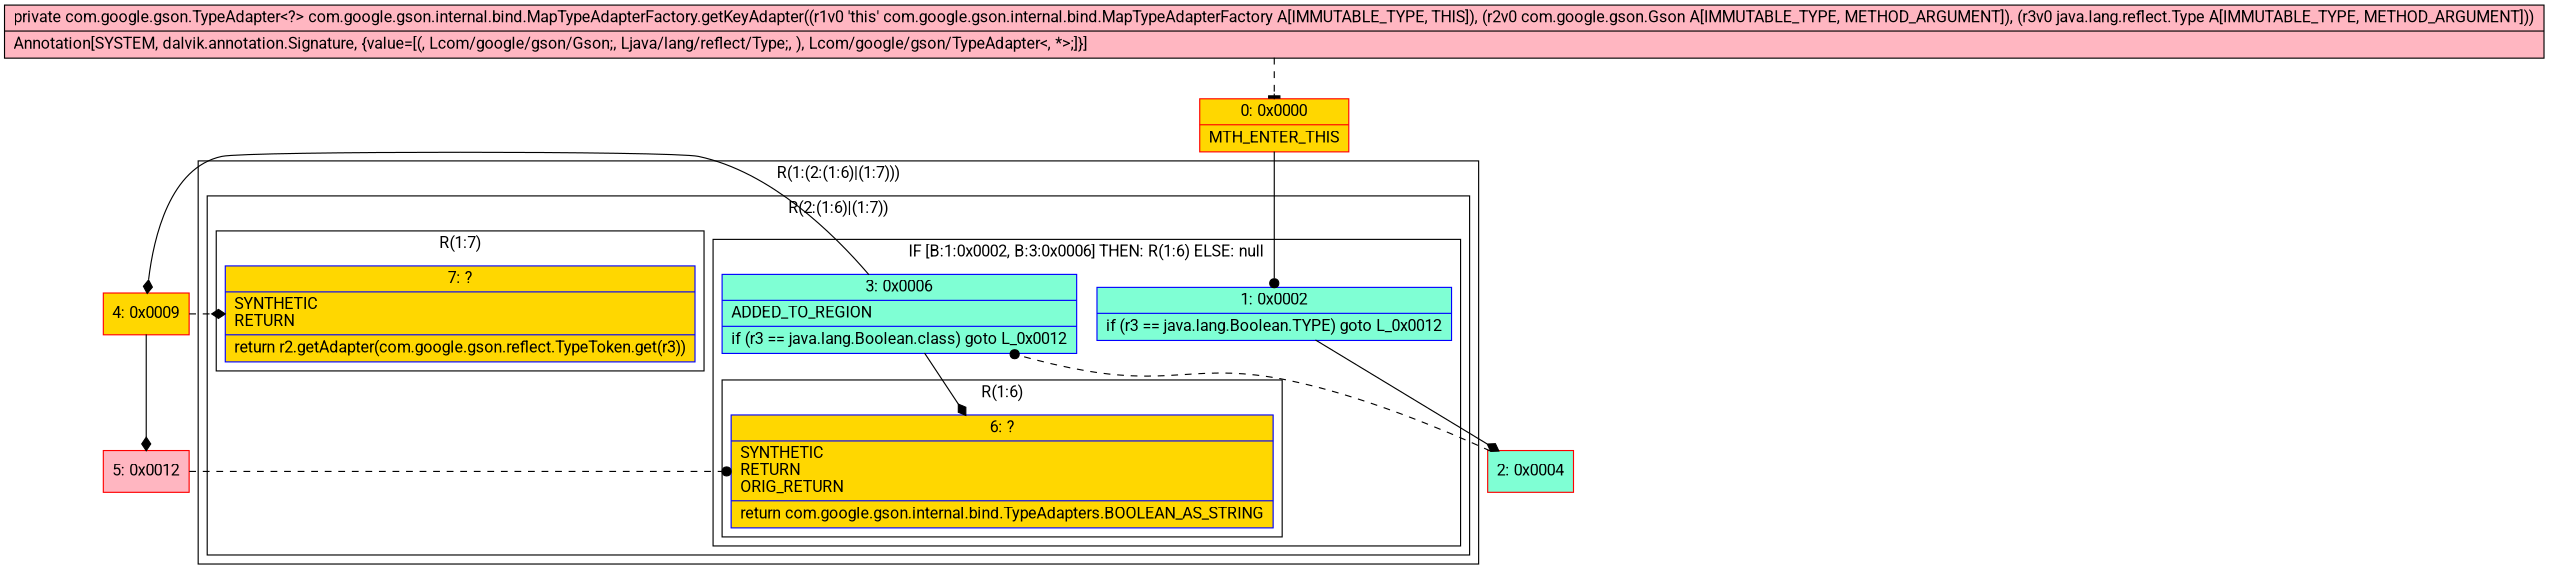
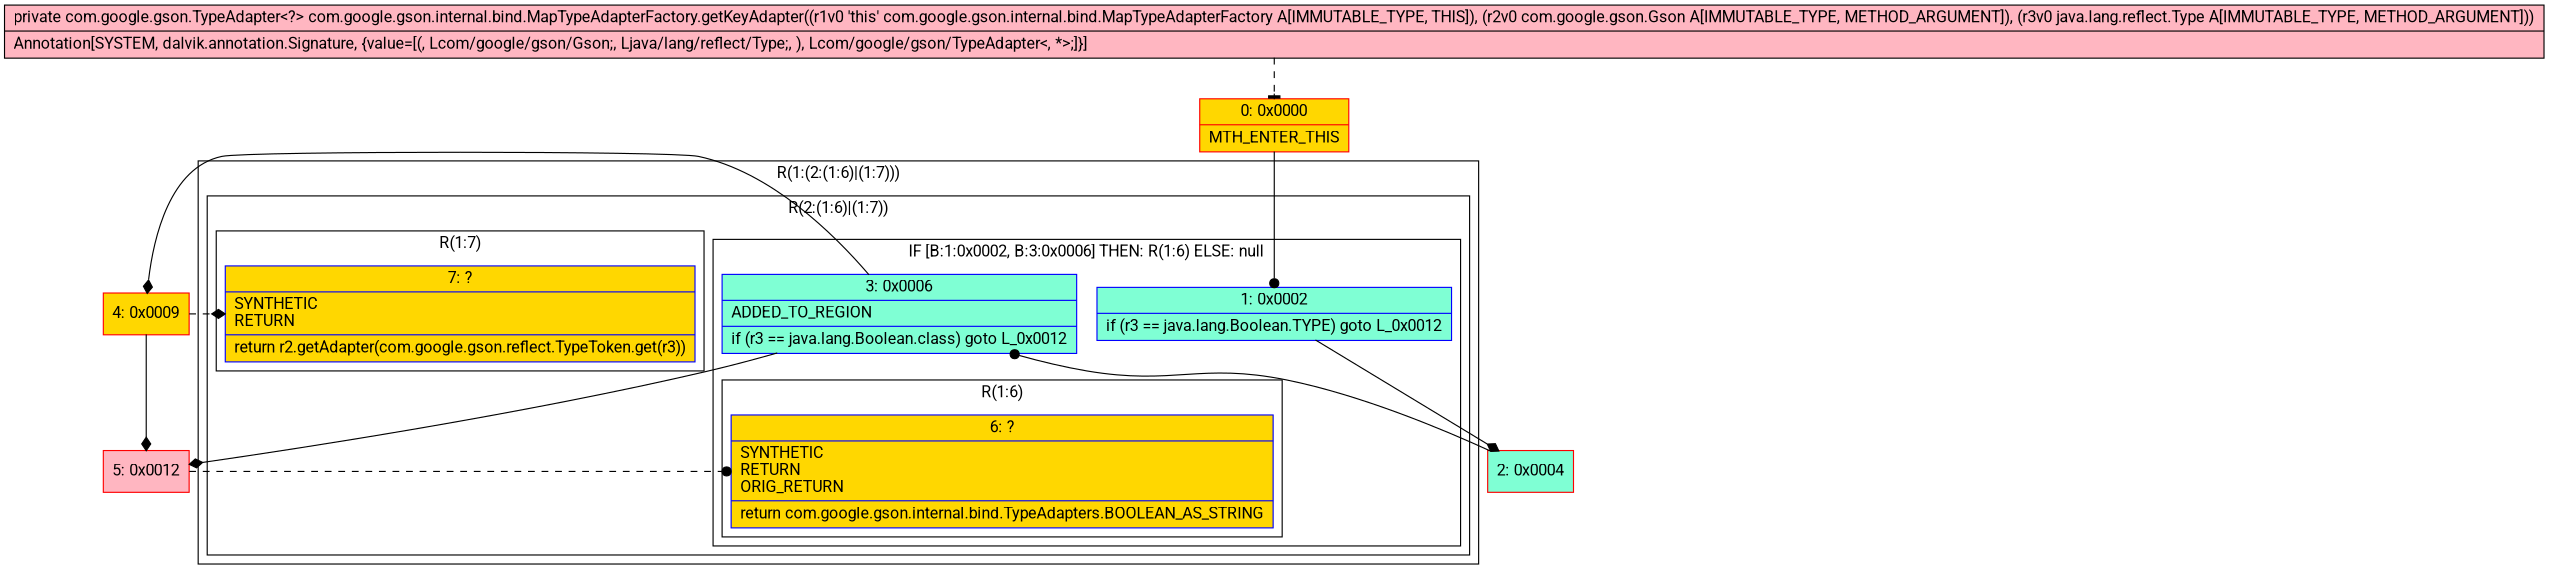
  digraph {
    fontname=Roboto
    node [color=blue fillcolor=gold fontname=Roboto shape=record style=filled]
    edge [arrowhead=diamond fontname=Roboto style=solid]
    n1 [label="{6\:\ ?|SYNTHETIC\lRETURN\lORIG_RETURN\l|return com.google.gson.internal.bind.TypeAdapters.BOOLEAN_AS_STRING\l}"]
    n2 [fillcolor=aquamarine label="{1\:\ 0x0002|if (r3 == java.lang.Boolean.TYPE) goto L_0x0012\l}"]
    n3 [fillcolor=aquamarine label="{3\:\ 0x0006|ADDED_TO_REGION\l|if (r3 == java.lang.Boolean.class) goto L_0x0012\l}"]
    n4 [label="{7\:\ ?|SYNTHETIC\lRETURN\l|return r2.getAdapter(com.google.gson.reflect.TypeToken.get(r3))\l}"]
    n5 [color=red fillcolor=aquamarine label="{2\:\ 0x0004}"]
    n6 [color=red fillcolor=lightpink label="{5\:\ 0x0012}"]
    n7 [color=red label="{4\:\ 0x0009}"]
    n8 [color=red label="{0\:\ 0x0000|MTH_ENTER_THIS\l}"]
    n9 [fillcolor=lightpink label="{private com.google.gson.TypeAdapter\<?\> com.google.gson.internal.bind.MapTypeAdapterFactory.getKeyAdapter((r1v0 'this' com.google.gson.internal.bind.MapTypeAdapterFactory A[IMMUTABLE_TYPE, THIS]), (r2v0 com.google.gson.Gson A[IMMUTABLE_TYPE, METHOD_ARGUMENT]), (r3v0 java.lang.reflect.Type A[IMMUTABLE_TYPE, METHOD_ARGUMENT]))  | Annotation[SYSTEM, dalvik.annotation.Signature, \{value=[(, Lcom\/google\/gson\/Gson;, Ljava\/lang\/reflect\/Type;, ), Lcom\/google\/gson\/TypeAdapter\<, *\>;]\}]\l}" color=""]
    subgraph cluster_1 {
      label="R(1:(2:(1:6)|(1:7)))"
      subgraph cluster_2 {
        label="R(2:(1:6)|(1:7))"
        subgraph cluster_3 {
          label="IF [B:1:0x0002, B:3:0x0006] THEN: R(1:6) ELSE: null"
          n2
          n3
          subgraph cluster_4 {
            label="R(1:6)"
            n1
          }
        }
        subgraph cluster_5 {
          label="R(1:7)"
          n4
        }
      }
    }
    n2 -> n5
-   n3 -> n1
+   n3 -> n6
    n3 -> n7
-   n5 -> n3 [arrowhead=dot style=dashed]
+   n5 -> n3 [arrowhead=dot]
    n6 -> n1 [arrowhead=dot style=dashed]
    n7 -> n4 [style=dashed]
    n7 -> n6
    n8 -> n2 [arrowhead=dot]
    n9 -> n8 [arrowhead=tee style=dashed]
  }
